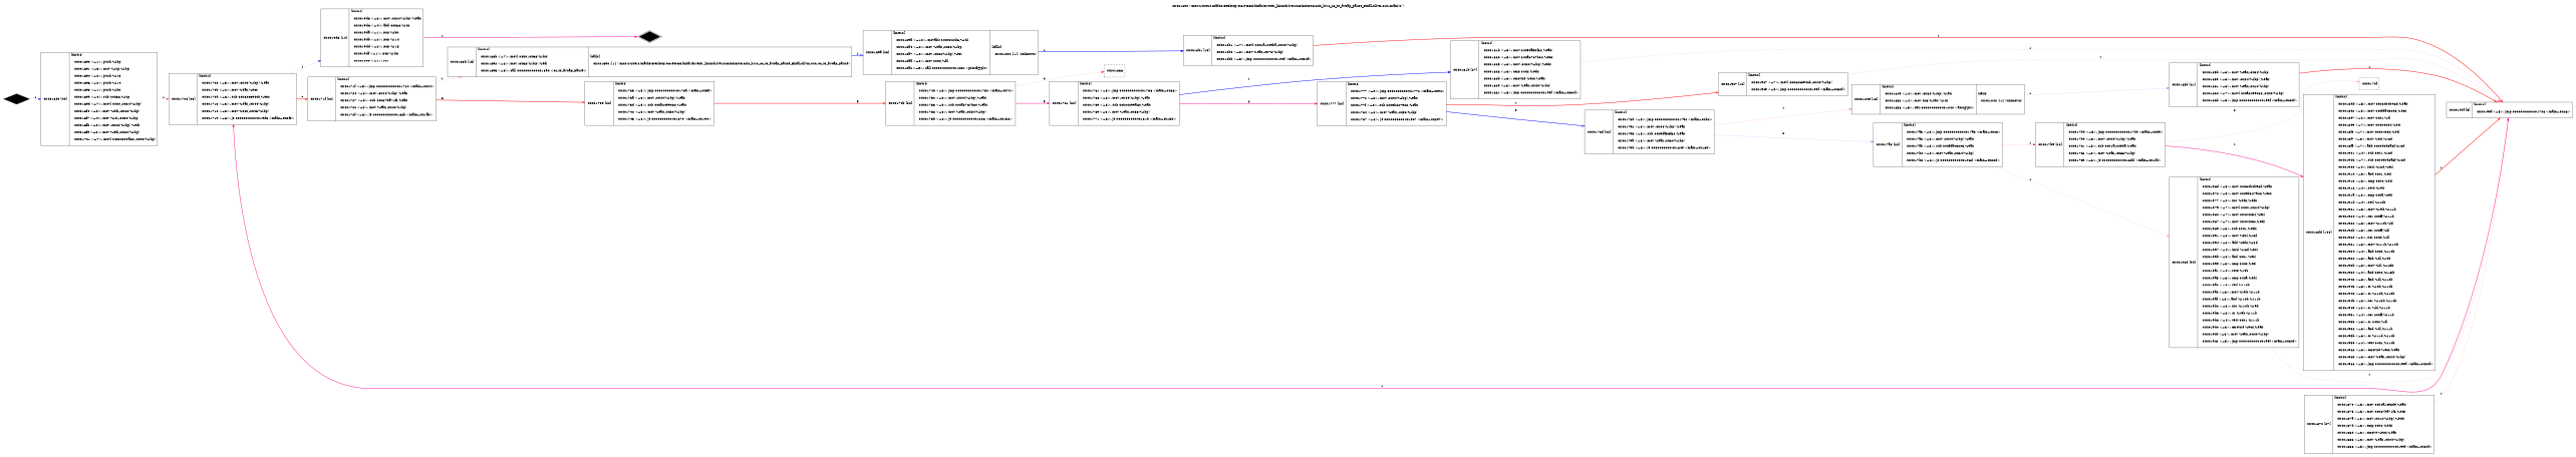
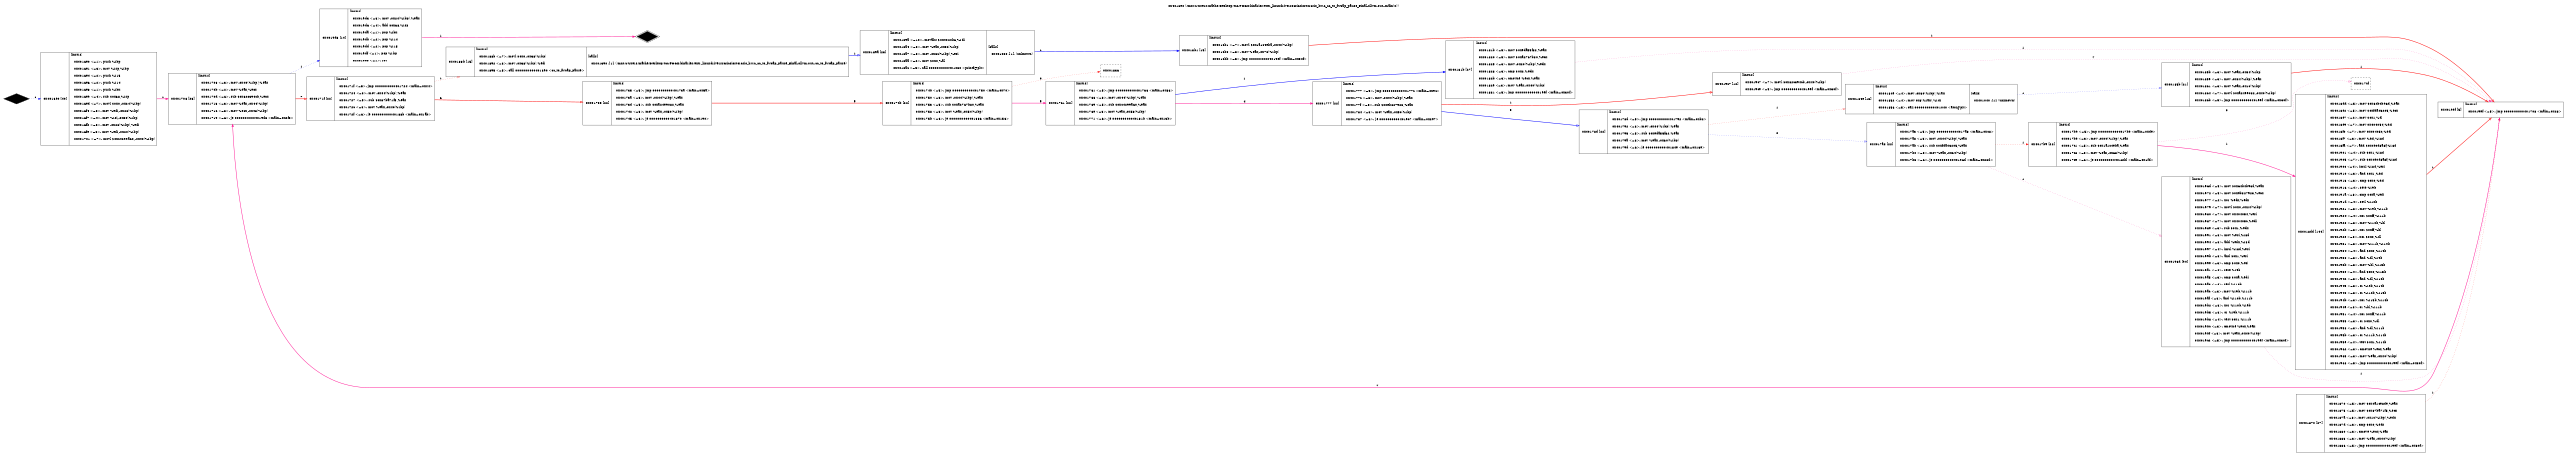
  digraph {
    label="0x4016e0 (/mnt/c/Users/mathe/Desktop/tcc/POCII/binaries/extr_linuxdriversscsicsiostorcsio_hw.c_cc_to_fwcap_pause_Final-ollvm.out::main(0))"
    labelloc=t
    rankdir=LR
    node [shape=record]
    edge [arrowhead=onormal color=red style=bold]
    Entry [fillcolor=black height=0.3 shape=diamond style=filled width=0.3]
    n2 [label="{\n     0x4016e0 [40]\l\n     | [instrs]\l\n     &nbsp;&nbsp;0x4016e0 \<+1\>: push %rbp\l\n     &nbsp;&nbsp;0x4016e1 \<+3\>: mov %rsp,%rbp\l\n     &nbsp;&nbsp;0x4016e4 \<+2\>: push %r15\l\n     &nbsp;&nbsp;0x4016e6 \<+2\>: push %r14\l\n     &nbsp;&nbsp;0x4016e8 \<+1\>: push %rbx\l\n     &nbsp;&nbsp;0x4016e9 \<+4\>: sub $0x68,%rsp\l\n     &nbsp;&nbsp;0x4016ed \<+7\>: movl $0x0,-0x24(%rbp)\l\n     &nbsp;&nbsp;0x4016f4 \<+3\>: mov %edi,-0x28(%rbp)\l\n     &nbsp;&nbsp;0x4016f7 \<+4\>: mov %rsi,-0x30(%rbp)\l\n     &nbsp;&nbsp;0x4016fb \<+3\>: mov -0x28(%rbp),%edi\l\n     &nbsp;&nbsp;0x4016fe \<+3\>: mov %edi,-0x20(%rbp)\l\n     &nbsp;&nbsp;0x401701 \<+7\>: movl $0xc4299a60,-0x40(%rbp)\l\n  }"]
    n3 [label="{\n     0x401708 [23]\l\n     | [instrs]\l\n     &nbsp;&nbsp;0x401708 \<+3\>: mov -0x40(%rbp),%eax\l\n     &nbsp;&nbsp;0x40170b \<+2\>: mov %eax,%ecx\l\n     &nbsp;&nbsp;0x40170d \<+6\>: sub $0x82c394cb,%ecx\l\n     &nbsp;&nbsp;0x401713 \<+3\>: mov %eax,-0x44(%rbp)\l\n     &nbsp;&nbsp;0x401716 \<+3\>: mov %ecx,-0x48(%rbp)\l\n     &nbsp;&nbsp;0x401719 \<+6\>: je 00000000004019d3 \<main+0x2f3\>\l\n  }"]
    n4 [label="{\n     0x4019d3 [14]\l\n     | [instrs]\l\n     &nbsp;&nbsp;0x4019d3 \<+3\>: mov -0x24(%rbp),%eax\l\n     &nbsp;&nbsp;0x4019d6 \<+4\>: add $0x68,%rsp\l\n     &nbsp;&nbsp;0x4019da \<+1\>: pop %rbx\l\n     &nbsp;&nbsp;0x4019db \<+2\>: pop %r14\l\n     &nbsp;&nbsp;0x4019dd \<+2\>: pop %r15\l\n     &nbsp;&nbsp;0x4019df \<+1\>: pop %rbp\l\n     &nbsp;&nbsp;0x4019e0 \<+1\>: ret\l\n  }"]
    n5 [label="{\n     0x40171f [22]\l\n     | [instrs]\l\n     &nbsp;&nbsp;0x40171f \<+5\>: jmp 0000000000401724 \<main+0x44\>\l\n     &nbsp;&nbsp;0x401724 \<+3\>: mov -0x44(%rbp),%eax\l\n     &nbsp;&nbsp;0x401727 \<+5\>: sub $0x87ba71f5,%eax\l\n     &nbsp;&nbsp;0x40172c \<+3\>: mov %eax,-0x4c(%rbp)\l\n     &nbsp;&nbsp;0x40172f \<+6\>: je 000000000040188b \<main+0x1ab\>\l\n  }"]
    Exit [fillcolor=black height=0.3 peripheries=2 shape=diamond style=filled width=0.3]
    n7 [label="{\n     0x40188b [15]\l\n     | [instrs]\l\n     &nbsp;&nbsp;0x40188b \<+7\>: movl $0x0,-0x38(%rbp)\l\n     &nbsp;&nbsp;0x401892 \<+3\>: mov -0x38(%rbp),%edi\l\n     &nbsp;&nbsp;0x401895 \<+5\>: call 0000000000401390 \<cc_to_fwcap_pause\>\l\n     | [calls]\l\n     &nbsp;&nbsp;0x401390 \{1\} (/mnt/c/Users/mathe/Desktop/tcc/POCII/binaries/extr_linuxdriversscsicsiostorcsio_hw.c_cc_to_fwcap_pause_Final-ollvm.out::cc_to_fwcap_pause)\l\n  }"]
    n8 [label="{\n     0x401735 [22]\l\n     | [instrs]\l\n     &nbsp;&nbsp;0x401735 \<+5\>: jmp 000000000040173a \<main+0x5a\>\l\n     &nbsp;&nbsp;0x40173a \<+3\>: mov -0x44(%rbp),%eax\l\n     &nbsp;&nbsp;0x40173d \<+5\>: sub $0xa24e9082,%eax\l\n     &nbsp;&nbsp;0x401742 \<+3\>: mov %eax,-0x50(%rbp)\l\n     &nbsp;&nbsp;0x401745 \<+6\>: je 0000000000401870 \<main+0x190\>\l\n  }"]
    n9 [label="{\n     0x40189a [23]\l\n     | [instrs]\l\n     &nbsp;&nbsp;0x40189a \<+10\>: movabs $0x4020b6,%rdi\l\n     &nbsp;&nbsp;0x4018a4 \<+3\>: mov %eax,-0x3c(%rbp)\l\n     &nbsp;&nbsp;0x4018a7 \<+3\>: mov -0x3c(%rbp),%esi\l\n     &nbsp;&nbsp;0x4018aa \<+2\>: mov $0x0,%al\l\n     &nbsp;&nbsp;0x4018ac \<+5\>: call 0000000000401030 \<printf@plt\>\l\n     | [calls]\l\n     &nbsp;&nbsp;0x401030 \{1\} (unknown)\l\n  }"]
    n10 [label="{\n     0x40174b [22]\l\n     | [instrs]\l\n     &nbsp;&nbsp;0x40174b \<+5\>: jmp 0000000000401750 \<main+0x70\>\l\n     &nbsp;&nbsp;0x401750 \<+3\>: mov -0x44(%rbp),%eax\l\n     &nbsp;&nbsp;0x401753 \<+5\>: sub $0xa2767b80,%eax\l\n     &nbsp;&nbsp;0x401758 \<+3\>: mov %eax,-0x54(%rbp)\l\n     &nbsp;&nbsp;0x40175b \<+6\>: je 0000000000401836 \<main+0x156\>\l\n  }"]
    n11 [label="{\n     0x4018b1 [15]\l\n     | [instrs]\l\n     &nbsp;&nbsp;0x4018b1 \<+7\>: movl $0x1a1c4eba,-0x40(%rbp)\l\n     &nbsp;&nbsp;0x4018b8 \<+3\>: mov %eax,-0x78(%rbp)\l\n     &nbsp;&nbsp;0x4018bb \<+5\>: jmp 00000000004019ef \<main+0x30f\>\l\n  }"]
    n12 [label="{\n     0x401870 [27]\l\n     | [instrs]\l\n     &nbsp;&nbsp;0x401870 \<+5\>: mov $0x4a1ce8de,%eax\l\n     &nbsp;&nbsp;0x401875 \<+5\>: mov $0x87ba71f5,%ecx\l\n     &nbsp;&nbsp;0x40187a \<+3\>: mov -0x1c(%rbp),%edx\l\n     &nbsp;&nbsp;0x40187d \<+3\>: cmp $0x0,%edx\l\n     &nbsp;&nbsp;0x401880 \<+3\>: cmove %ecx,%eax\l\n     &nbsp;&nbsp;0x401883 \<+3\>: mov %eax,-0x40(%rbp)\l\n     &nbsp;&nbsp;0x401886 \<+5\>: jmp 00000000004019ef \<main+0x30f\>\l\n  }"]
    n13 [label="{\n     0x4019ef [5]\l\n     | [instrs]\l\n     &nbsp;&nbsp;0x4019ef \<+5\>: jmp 0000000000401708 \<main+0x28\>\l\n  }"]
    n14 [label="{\n     0x401836\l\n  }" style=dashed]
    n15 [label="{\n     0x401761 [22]\l\n     | [instrs]\l\n     &nbsp;&nbsp;0x401761 \<+5\>: jmp 0000000000401766 \<main+0x86\>\l\n     &nbsp;&nbsp;0x401766 \<+3\>: mov -0x44(%rbp),%eax\l\n     &nbsp;&nbsp;0x401769 \<+5\>: sub $0xc4299a60,%eax\l\n     &nbsp;&nbsp;0x40176e \<+3\>: mov %eax,-0x58(%rbp)\l\n     &nbsp;&nbsp;0x401771 \<+6\>: je 000000000040181b \<main+0x13b\>\l\n  }"]
    n16 [label="{\n     0x4017cf\l\n  }" style=dashed]
    n17 [label="{\n     0x40181b [27]\l\n     | [instrs]\l\n     &nbsp;&nbsp;0x40181b \<+5\>: mov $0xeda55f82,%eax\l\n     &nbsp;&nbsp;0x401820 \<+5\>: mov $0xa2767b80,%ecx\l\n     &nbsp;&nbsp;0x401825 \<+3\>: mov -0x20(%rbp),%edx\l\n     &nbsp;&nbsp;0x401828 \<+3\>: cmp $0x2,%edx\l\n     &nbsp;&nbsp;0x40182b \<+3\>: cmovne %ecx,%eax\l\n     &nbsp;&nbsp;0x40182e \<+3\>: mov %eax,-0x40(%rbp)\l\n     &nbsp;&nbsp;0x401831 \<+5\>: jmp 00000000004019ef \<main+0x30f\>\l\n  }"]
    n18 [label="{\n     0x401777 [22]\l\n     | [instrs]\l\n     &nbsp;&nbsp;0x401777 \<+5\>: jmp 000000000040177c \<main+0x9c\>\l\n     &nbsp;&nbsp;0x40177c \<+3\>: mov -0x44(%rbp),%eax\l\n     &nbsp;&nbsp;0x40177f \<+5\>: sub $0xeb827923,%eax\l\n     &nbsp;&nbsp;0x401784 \<+3\>: mov %eax,-0x5c(%rbp)\l\n     &nbsp;&nbsp;0x401787 \<+6\>: je 00000000004019c7 \<main+0x2e7\>\l\n  }"]
    n19 [label="{\n     0x4018dd [144]\l\n     | [instrs]\l\n     &nbsp;&nbsp;0x4018dd \<+5\>: mov $0x64b4b96d,%eax\l\n     &nbsp;&nbsp;0x4018e2 \<+5\>: mov $0xfda43205,%ecx\l\n     &nbsp;&nbsp;0x4018e7 \<+2\>: mov $0x1,%dl\l\n     &nbsp;&nbsp;0x4018e9 \<+7\>: mov 0x404054,%esi\l\n     &nbsp;&nbsp;0x4018f0 \<+7\>: mov 0x40405c,%edi\l\n     &nbsp;&nbsp;0x4018f7 \<+3\>: mov %esi,%r8d\l\n     &nbsp;&nbsp;0x4018fa \<+7\>: add $0x4e0d8a8f,%r8d\l\n     &nbsp;&nbsp;0x401901 \<+4\>: sub $0x1,%r8d\l\n     &nbsp;&nbsp;0x401905 \<+7\>: sub $0x4e0d8a8f,%r8d\l\n     &nbsp;&nbsp;0x40190c \<+4\>: imul %r8d,%esi\l\n     &nbsp;&nbsp;0x401910 \<+3\>: and $0x1,%esi\l\n     &nbsp;&nbsp;0x401913 \<+3\>: cmp $0x0,%esi\l\n     &nbsp;&nbsp;0x401916 \<+4\>: sete %r9b\l\n     &nbsp;&nbsp;0x40191a \<+3\>: cmp $0xa,%edi\l\n     &nbsp;&nbsp;0x40191d \<+4\>: setl %r10b\l\n     &nbsp;&nbsp;0x401921 \<+3\>: mov %r9b,%r11b\l\n     &nbsp;&nbsp;0x401924 \<+4\>: xor $0xff,%r11b\l\n     &nbsp;&nbsp;0x401928 \<+3\>: mov %r10b,%bl\l\n     &nbsp;&nbsp;0x40192b \<+3\>: xor $0xff,%bl\l\n     &nbsp;&nbsp;0x40192e \<+3\>: xor $0x0,%dl\l\n     &nbsp;&nbsp;0x401931 \<+3\>: mov %r11b,%r14b\l\n     &nbsp;&nbsp;0x401934 \<+4\>: and $0x0,%r14b\l\n     &nbsp;&nbsp;0x401938 \<+3\>: and %dl,%r9b\l\n     &nbsp;&nbsp;0x40193b \<+3\>: mov %bl,%r15b\l\n     &nbsp;&nbsp;0x40193e \<+4\>: and $0x0,%r15b\l\n     &nbsp;&nbsp;0x401942 \<+3\>: and %dl,%r10b\l\n     &nbsp;&nbsp;0x401945 \<+3\>: or %r9b,%r14b\l\n     &nbsp;&nbsp;0x401948 \<+3\>: or %r10b,%r15b\l\n     &nbsp;&nbsp;0x40194b \<+3\>: xor %r15b,%r14b\l\n     &nbsp;&nbsp;0x40194e \<+3\>: or %bl,%r11b\l\n     &nbsp;&nbsp;0x401951 \<+4\>: xor $0xff,%r11b\l\n     &nbsp;&nbsp;0x401955 \<+3\>: or $0x0,%dl\l\n     &nbsp;&nbsp;0x401958 \<+3\>: and %dl,%r11b\l\n     &nbsp;&nbsp;0x40195b \<+3\>: or %r11b,%r14b\l\n     &nbsp;&nbsp;0x40195e \<+4\>: test $0x1,%r14b\l\n     &nbsp;&nbsp;0x401962 \<+3\>: cmovne %ecx,%eax\l\n     &nbsp;&nbsp;0x401965 \<+3\>: mov %eax,-0x40(%rbp)\l\n     &nbsp;&nbsp;0x401968 \<+5\>: jmp 00000000004019ef \<main+0x30f\>\l\n  }"]
    n20 [label="{\n     0x4019c7 [12]\l\n     | [instrs]\l\n     &nbsp;&nbsp;0x4019c7 \<+7\>: movl $0x82c394cb,-0x40(%rbp)\l\n     &nbsp;&nbsp;0x4019ce \<+5\>: jmp 00000000004019ef \<main+0x30f\>\l\n  }"]
    n21 [label="{\n     0x40178d [22]\l\n     | [instrs]\l\n     &nbsp;&nbsp;0x40178d \<+5\>: jmp 0000000000401792 \<main+0xb2\>\l\n     &nbsp;&nbsp;0x401792 \<+3\>: mov -0x44(%rbp),%eax\l\n     &nbsp;&nbsp;0x401795 \<+5\>: sub $0xeda55f82,%eax\l\n     &nbsp;&nbsp;0x40179a \<+3\>: mov %eax,-0x60(%rbp)\l\n     &nbsp;&nbsp;0x40179d \<+6\>: je 000000000040184e \<main+0x16e\>\l\n  }"]
    n22 [label="{\n     0x4017b9 [22]\l\n     | [instrs]\l\n     &nbsp;&nbsp;0x4017b9 \<+5\>: jmp 00000000004017be \<main+0xde\>\l\n     &nbsp;&nbsp;0x4017be \<+3\>: mov -0x44(%rbp),%eax\l\n     &nbsp;&nbsp;0x4017c1 \<+5\>: sub $0x1a1c4eba,%eax\l\n     &nbsp;&nbsp;0x4017c6 \<+3\>: mov %eax,-0x68(%rbp)\l\n     &nbsp;&nbsp;0x4017c9 \<+6\>: je 00000000004018dd \<main+0x1fd\>\l\n  }"]
    n23 [label="{\n     0x40184e [13]\l\n     | [instrs]\l\n     &nbsp;&nbsp;0x40184e \<+4\>: mov -0x30(%rbp),%rax\l\n     &nbsp;&nbsp;0x401852 \<+4\>: mov 0x8(%rax),%rdi\l\n     &nbsp;&nbsp;0x401856 \<+5\>: call 0000000000401040 \<atoi@plt\>\l\n     | [calls]\l\n     &nbsp;&nbsp;0x401040 \{1\} (unknown)\l\n  }"]
    n24 [label="{\n     0x4017a3 [22]\l\n     | [instrs]\l\n     &nbsp;&nbsp;0x4017a3 \<+5\>: jmp 00000000004017a8 \<main+0xc8\>\l\n     &nbsp;&nbsp;0x4017a8 \<+3\>: mov -0x44(%rbp),%eax\l\n     &nbsp;&nbsp;0x4017ab \<+5\>: sub $0xfda43205,%eax\l\n     &nbsp;&nbsp;0x4017b0 \<+3\>: mov %eax,-0x64(%rbp)\l\n     &nbsp;&nbsp;0x4017b3 \<+6\>: je 000000000040196d \<main+0x28d\>\l\n  }"]
    n25 [label="{\n     0x40196d [90]\l\n     | [instrs]\l\n     &nbsp;&nbsp;0x40196d \<+5\>: mov $0x64b4b96d,%eax\l\n     &nbsp;&nbsp;0x401972 \<+5\>: mov $0xeb827923,%ecx\l\n     &nbsp;&nbsp;0x401977 \<+2\>: xor %edx,%edx\l\n     &nbsp;&nbsp;0x401979 \<+7\>: movl $0x0,-0x24(%rbp)\l\n     &nbsp;&nbsp;0x401980 \<+7\>: mov 0x404054,%esi\l\n     &nbsp;&nbsp;0x401987 \<+7\>: mov 0x40405c,%edi\l\n     &nbsp;&nbsp;0x40198e \<+3\>: sub $0x1,%edx\l\n     &nbsp;&nbsp;0x401991 \<+3\>: mov %esi,%r8d\l\n     &nbsp;&nbsp;0x401994 \<+3\>: add %edx,%r8d\l\n     &nbsp;&nbsp;0x401997 \<+4\>: imul %r8d,%esi\l\n     &nbsp;&nbsp;0x40199b \<+3\>: and $0x1,%esi\l\n     &nbsp;&nbsp;0x40199e \<+3\>: cmp $0x0,%esi\l\n     &nbsp;&nbsp;0x4019a1 \<+4\>: sete %r9b\l\n     &nbsp;&nbsp;0x4019a5 \<+3\>: cmp $0xa,%edi\l\n     &nbsp;&nbsp;0x4019a8 \<+4\>: setl %r10b\l\n     &nbsp;&nbsp;0x4019ac \<+3\>: mov %r9b,%r11b\l\n     &nbsp;&nbsp;0x4019af \<+3\>: and %r10b,%r11b\l\n     &nbsp;&nbsp;0x4019b2 \<+3\>: xor %r10b,%r9b\l\n     &nbsp;&nbsp;0x4019b5 \<+3\>: or %r9b,%r11b\l\n     &nbsp;&nbsp;0x4019b8 \<+4\>: test $0x1,%r11b\l\n     &nbsp;&nbsp;0x4019bc \<+3\>: cmovne %ecx,%eax\l\n     &nbsp;&nbsp;0x4019bf \<+3\>: mov %eax,-0x40(%rbp)\l\n     &nbsp;&nbsp;0x4019c2 \<+5\>: jmp 00000000004019ef \<main+0x30f\>\l\n  }"]
    n26 [label="{\n     0x40185b [21]\l\n     | [instrs]\l\n     &nbsp;&nbsp;0x40185b \<+3\>: mov %eax,-0x34(%rbp)\l\n     &nbsp;&nbsp;0x40185e \<+3\>: mov -0x34(%rbp),%eax\l\n     &nbsp;&nbsp;0x401861 \<+3\>: mov %eax,-0x1c(%rbp)\l\n     &nbsp;&nbsp;0x401864 \<+7\>: movl $0xa24e9082,-0x40(%rbp)\l\n     &nbsp;&nbsp;0x40186b \<+5\>: jmp 00000000004019ef \<main+0x30f\>\l\n  }"]
    Entry -> n2 [arrowhead=normal color=blue label=" 1" style=dotted]
-   n2 -> n3 [arrowhead=normal color=deeppink label=" 1" style=dotted]
+   n2 -> n3 [arrowhead=normal color=deeppink label=" 1"]
    n3 -> n4 [arrowhead=normal color=blue label=" 1" style=dotted]
    n3 -> n5 [label=" 7"]
    n4 -> Exit [arrowhead=normal color=deeppink label=" 1"]
    n5 -> n7 [label=" 1" style=dotted]
    n5 -> n8 [label=" 6"]
    n7 -> n9 [color=blue label=" 1"]
    n8 -> n10 [label=" 5"]
    n9 -> n11 [arrowhead=normal color=blue label=" 1"]
    n10 -> n14 [arrowhead=normal label=" 0" style=dotted]
    n10 -> n15 [arrowhead=normal color=deeppink label=" 5"]
    n11 -> n13 [label=" 1"]
    n12 -> n13 [arrowhead=normal label=" 1" style=dotted]
    n13 -> n3 [arrowhead=normal color=deeppink label=" 7"]
    n15 -> n17 [arrowhead=normal color=blue label=" 1"]
    n15 -> n18 [arrowhead=normal color=deeppink label=" 4"]
    n17 -> n13 [color=deeppink label=" 1" style=dotted]
    n18 -> n20 [label=" 1"]
    n18 -> n21 [color=blue label=" 3"]
    n19 -> n13 [label=" 1"]
    n20 -> n13 [arrowhead=normal color=deeppink label=" 7" style=dotted]
    n21 -> n23 [label=" 1" style=dotted]
    n21 -> n24 [color=blue label=" 2" style=dotted]
    n22 -> n16 [color=deeppink label=" 0" style=dotted]
    n22 -> n19 [arrowhead=normal color=deeppink label=" 1"]
    n23 -> n26 [color=blue label=" 1" style=dotted]
    n24 -> n22 [arrowhead=normal label=" 1" style=dotted]
    n24 -> n25 [color=deeppink label=" 1" style=dotted]
    n25 -> n13 [arrowhead=normal color=deeppink label=" 1" style=dotted]
    n26 -> n13 [label=" 1"]
  }
